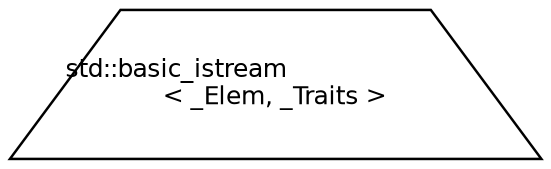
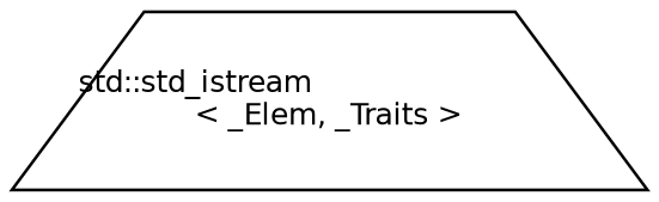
  digraph {
    rankdir=LR
-   n1 [color=black fillcolor=white fontname=Helvetica fontsize=10 height=0.2 label="std::basic_istream\l\< _Elem, _Traits \>" shape=trapezium style=filled width=0.4]
+   n1 [color=black fillcolor=white fontname=Helvetica fontsize=10 height=0.2 label="std::std_istream\l\< _Elem, _Traits \>" shape=trapezium style=filled width=0.4]
  }
